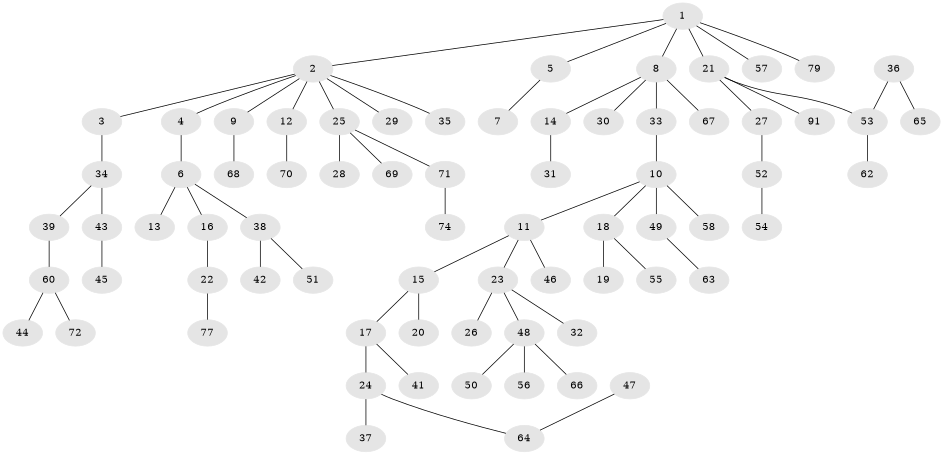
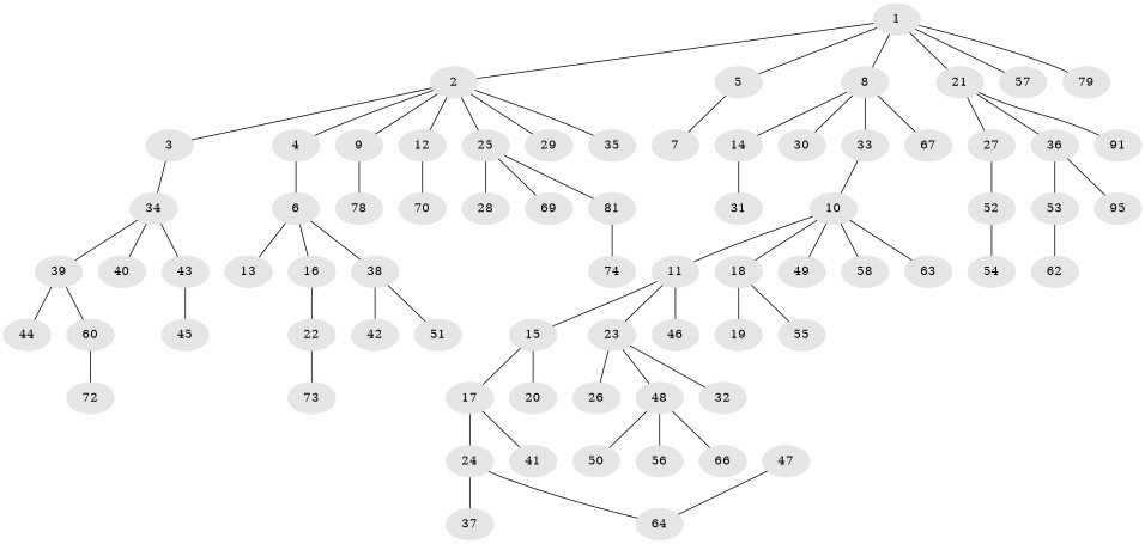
  graph {
    node [color=gray90 style=filled]
    1
    2
    5
    8
    21
    57
    n7 [label=79]
    3
    4
    9
    12
    25
    29
    35
    7
    14
    30
    33
    67
    27
    36
    n22 [label=91]
    34
    6
-   68
+   68 [label=78]
    70
    28
    69
-   71
+   71 [label=81]
    39
+   40
    43
    13
    16
    38
    22
    42
    51
    10
    11
    18
    49
    58
    63
    31
    15
    23
    46
    19
    55
    17
    20
    26
    48
    32
    24
    41
-   73 [label=77]
+   73
    37
    64
    52
    53
-   65
+   65 [label=95]
    50
    56
    66
    47
    74
    54
    44
    60
    45
    62
    72
    1 -- 2
    1 -- 5
    1 -- 8
    1 -- 21
    1 -- 57
    1 -- n7
    2 -- 3
    2 -- 4
    2 -- 9
    2 -- 12
    2 -- 25
    2 -- 29
    2 -- 35
    5 -- 7
    8 -- 14
    8 -- 30
    8 -- 33
    8 -- 67
    21 -- 27
-   21 -- 53
+   21 -- 36
    21 -- n22
    3 -- 34
    4 -- 6
    9 -- 68
    12 -- 70
    25 -- 28
    25 -- 69
    25 -- 71
    14 -- 31
    33 -- 10
    27 -- 52
    36 -- 53
    36 -- 65
    34 -- 39
+   34 -- 40
    34 -- 43
    6 -- 13
    6 -- 16
    6 -- 38
    71 -- 74
-   60 -- 44
+   39 -- 44
    39 -- 60
    43 -- 45
    16 -- 22
    38 -- 42
    38 -- 51
    22 -- 73
    10 -- 11
    10 -- 18
    10 -- 49
    10 -- 58
-   49 -- 63
+   10 -- 63
    11 -- 15
    11 -- 23
    11 -- 46
    18 -- 19
    18 -- 55
    15 -- 17
    15 -- 20
    23 -- 26
    23 -- 48
    23 -- 32
    17 -- 24
    17 -- 41
    48 -- 50
    48 -- 56
    48 -- 66
    24 -- 37
    24 -- 64
    52 -- 54
    53 -- 62
    47 -- 64
    60 -- 72
  }
